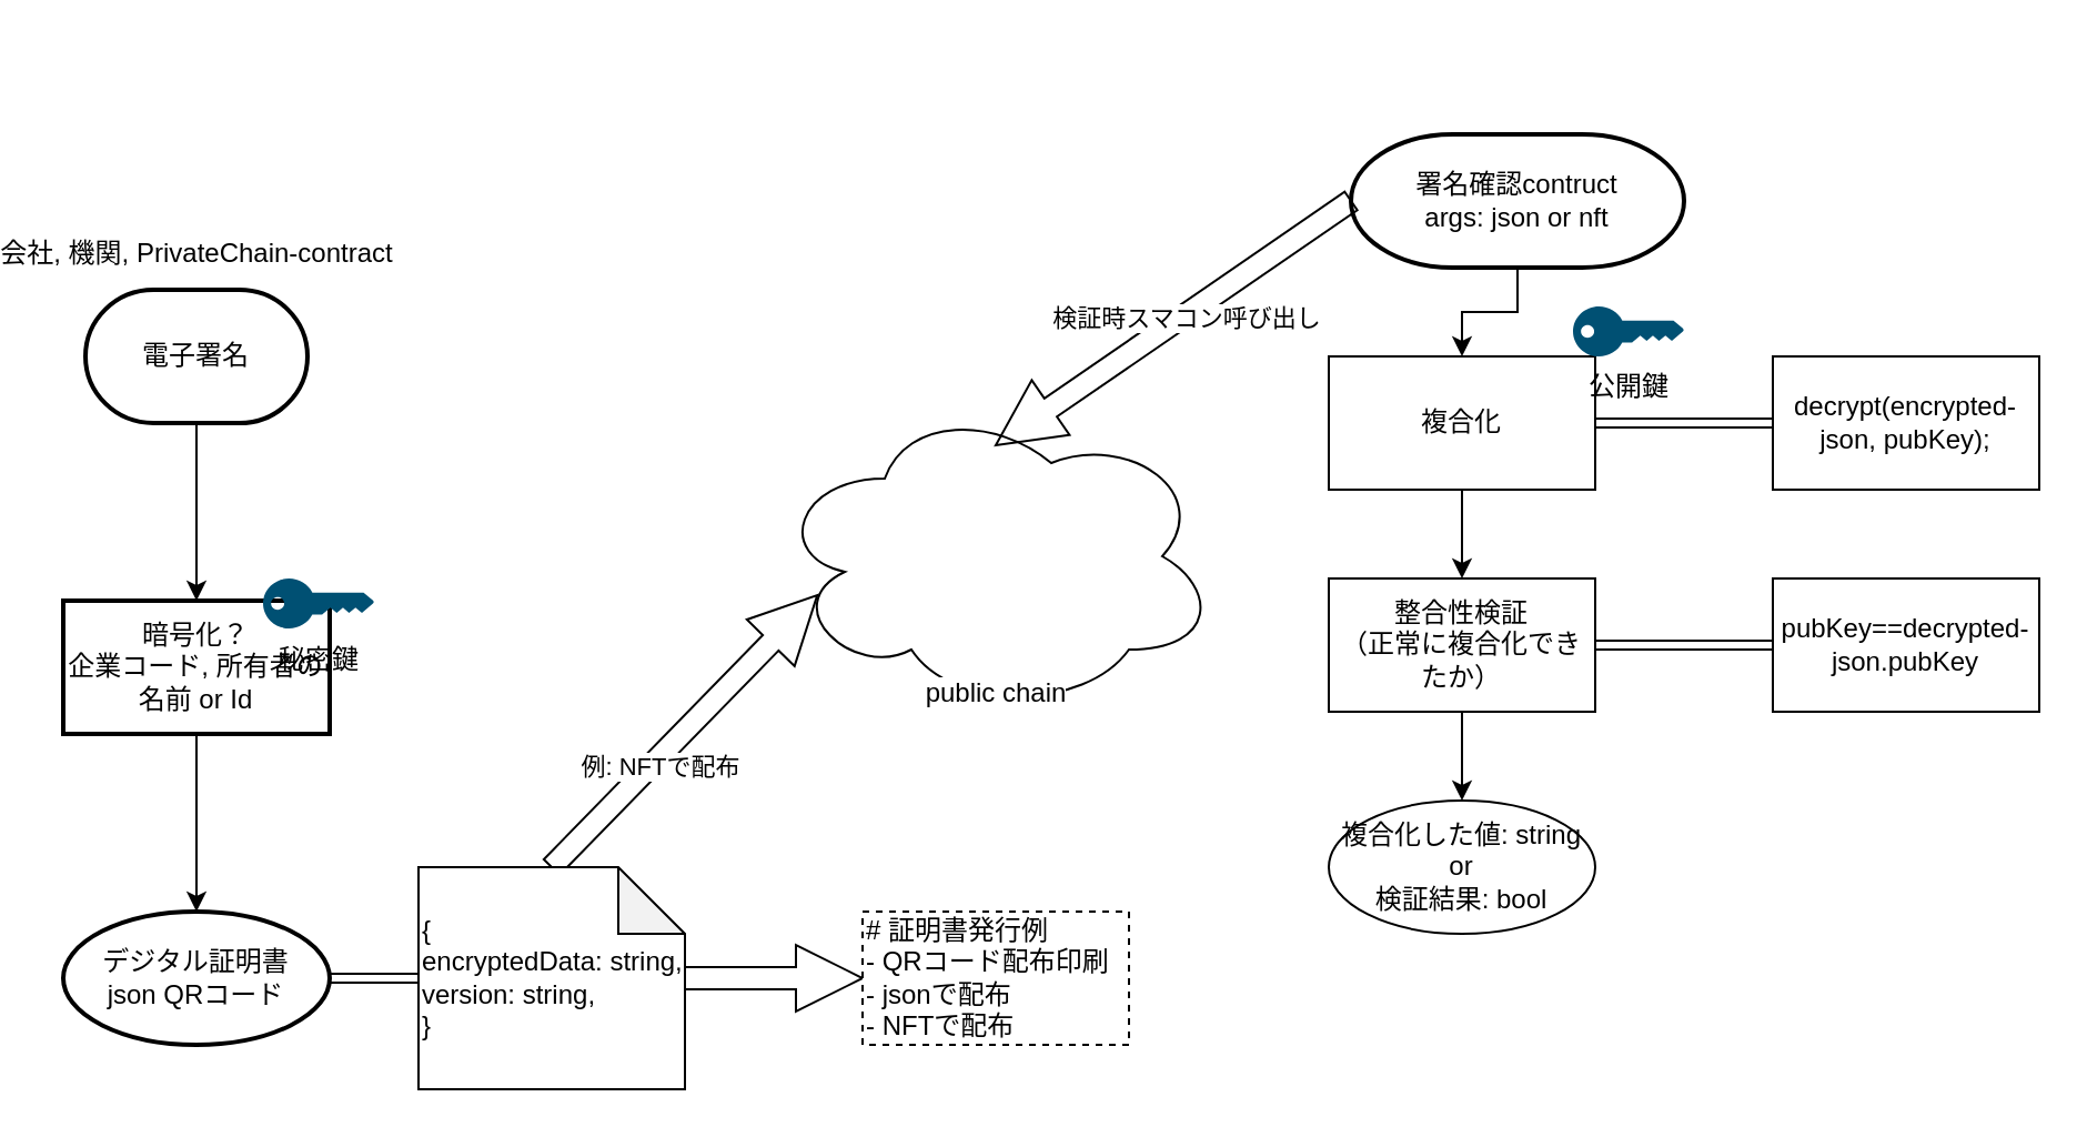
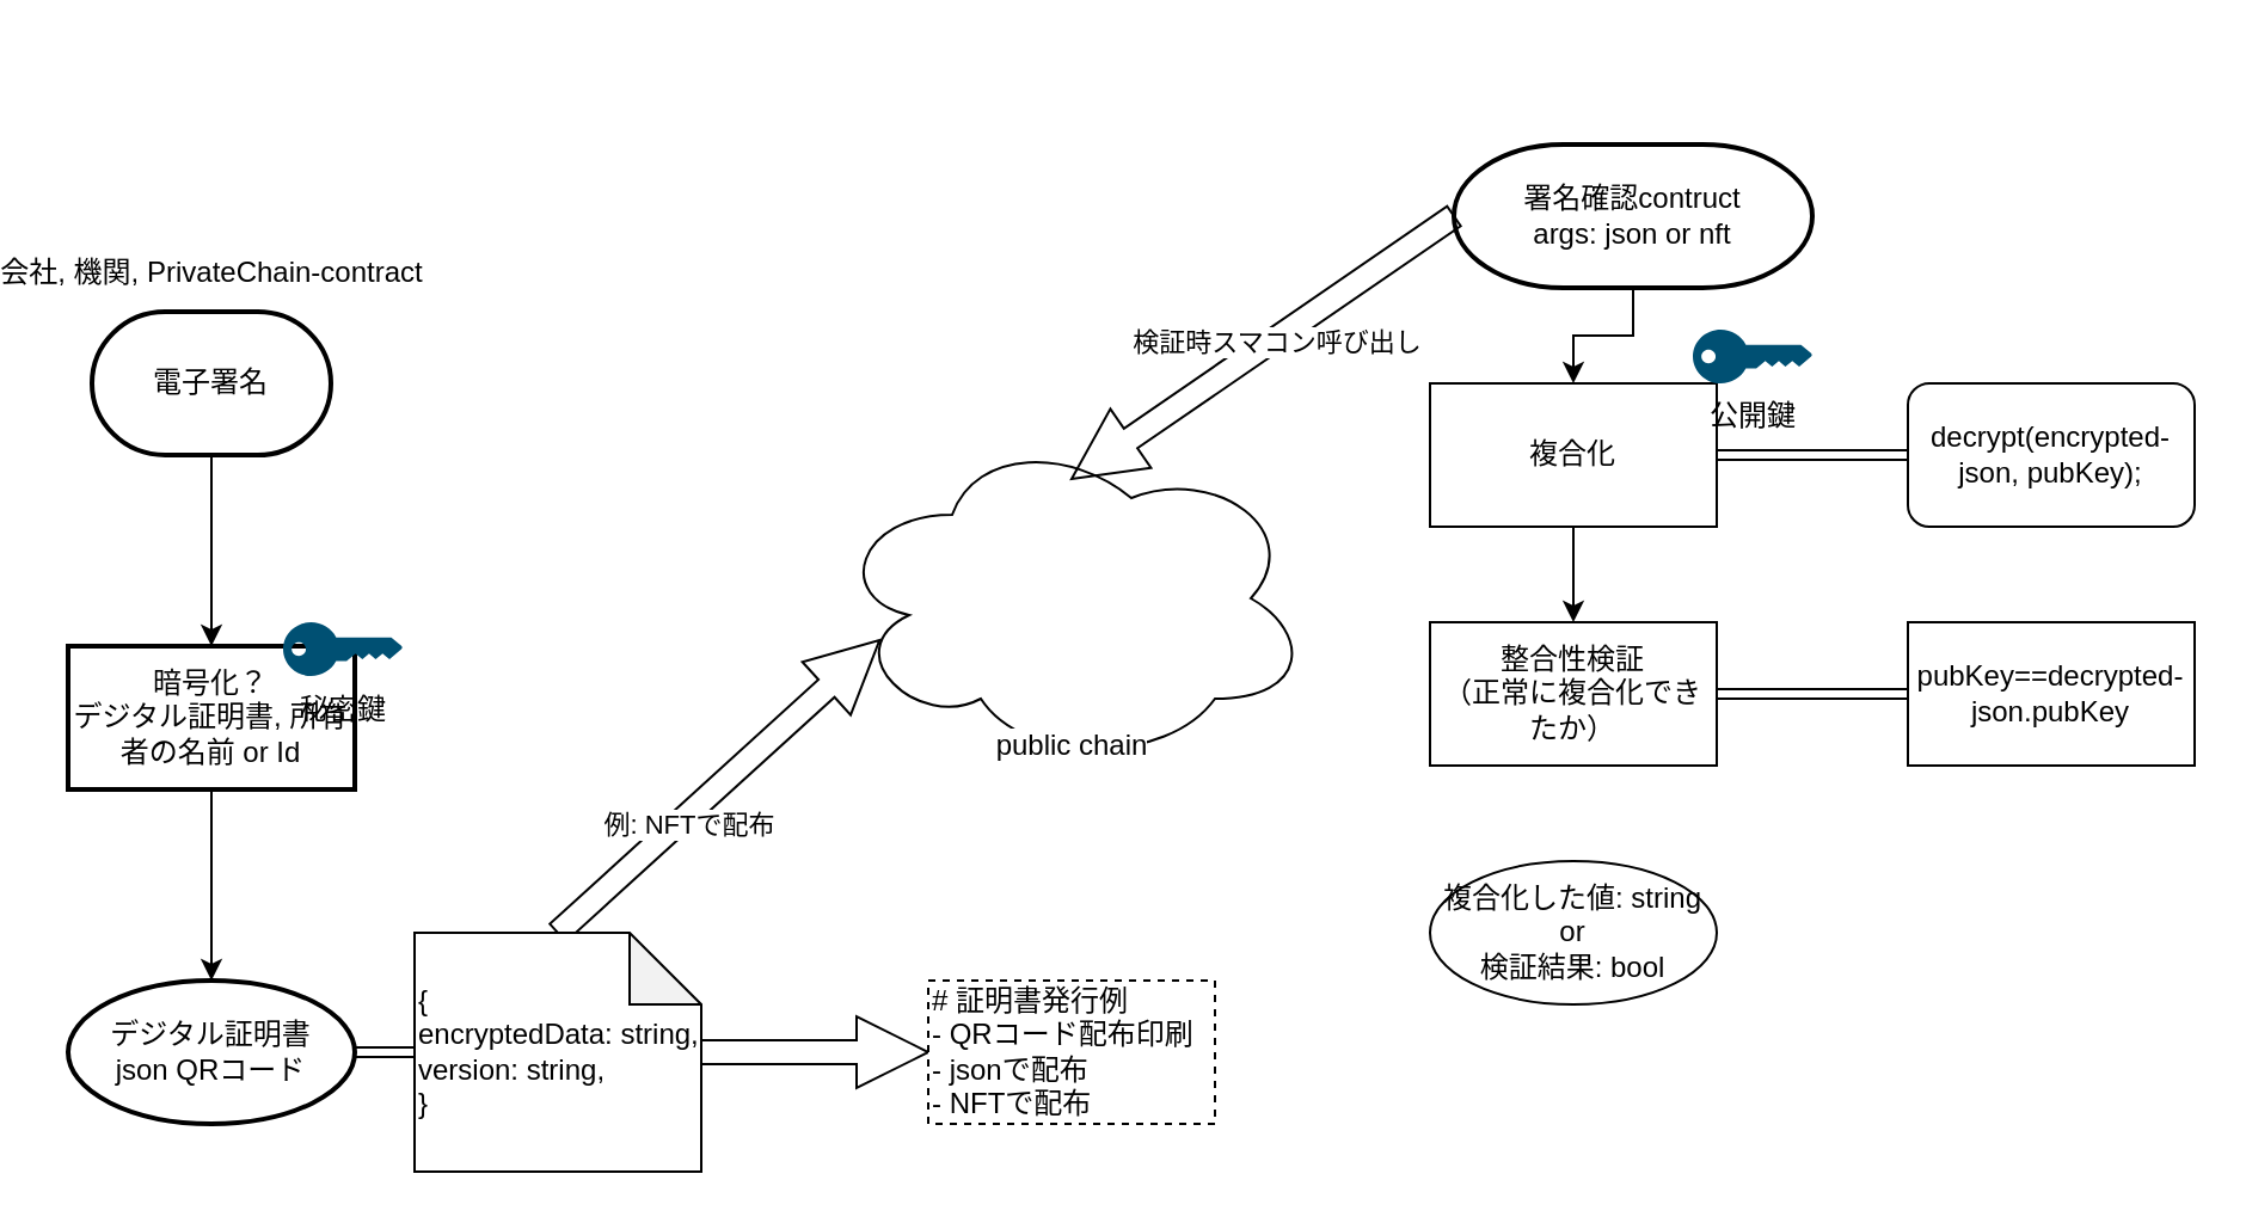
  <mxCell id="0" />
  <mxCell id="1" parent="0" />
  <mxCell id="2" value="" style="group" parent="1" vertex="1" connectable="0"><mxGeometry x="340" y="180" width="200" height="140" as="geometry" /></mxCell>
  <mxCell id="3" value="" style="ellipse;shape=cloud;whiteSpace=wrap;html=1;" parent="2" vertex="1"><mxGeometry width="200" height="140" as="geometry" /></mxCell>
  <mxCell id="4" value="public chain" style="shape=image;html=1;verticalAlign=top;verticalLabelPosition=bottom;labelBackgroundColor=#ffffff;imageAspect=0;aspect=fixed;image=https://cdn1.iconfinder.com/data/icons/cryptocurrency-blockchain-fintech-free/32/Cryptocurrency_blockchain_data-37-128.png" parent="2" vertex="1"><mxGeometry x="50" y="17.5" width="100" height="100" as="geometry" /></mxCell>
  <mxCell id="5" value="" style="edgeStyle=orthogonalEdgeStyle;rounded=0;orthogonalLoop=1;jettySize=auto;html=1;" parent="1" source="6" target="9" edge="1"><mxGeometry relative="1" as="geometry" /></mxCell>
  <mxCell id="6" value="署名確認contruct&lt;br&gt;args: json or nft" style="strokeWidth=2;html=1;shape=mxgraph.flowchart.terminator;whiteSpace=wrap;" parent="1" vertex="1"><mxGeometry x="600" y="60" width="150" height="60" as="geometry" /></mxCell>
  <mxCell id="7" value="" style="edgeStyle=orthogonalEdgeStyle;rounded=0;orthogonalLoop=1;jettySize=auto;html=1;" parent="1" source="9" target="13" edge="1"><mxGeometry relative="1" as="geometry" /></mxCell>
  <mxCell id="8" value="" style="edgeStyle=orthogonalEdgeStyle;rounded=0;orthogonalLoop=1;jettySize=auto;html=1;shape=link;" parent="1" source="9" target="14" edge="1"><mxGeometry relative="1" as="geometry" /></mxCell>
  <mxCell id="9" value="複合化" style="rounded=0;whiteSpace=wrap;html=1;" parent="1" vertex="1"><mxGeometry x="590" y="160" width="120" height="60" as="geometry" /></mxCell>
  <mxCell id="10" value="公開鍵" style="points=[[0,0.5,0],[0.24,0,0],[0.5,0.28,0],[0.995,0.475,0],[0.5,0.72,0],[0.24,1,0]];verticalLabelPosition=bottom;sketch=0;html=1;verticalAlign=top;aspect=fixed;align=center;pointerEvents=1;shape=mxgraph.cisco19.key;fillColor=#005073;strokeColor=none;" parent="1" vertex="1"><mxGeometry x="700" y="137.5" width="50" height="22.5" as="geometry" /></mxCell>
  <mxCell id="11" value="" style="edgeStyle=orthogonalEdgeStyle;shape=link;rounded=0;orthogonalLoop=1;jettySize=auto;html=1;" parent="1" source="13" target="15" edge="1"><mxGeometry relative="1" as="geometry" /></mxCell>
- <mxCell id="12" value="" style="edgeStyle=orthogonalEdgeStyle;rounded=0;orthogonalLoop=1;jettySize=auto;html=1;" parent="1" source="13" target="16" edge="1"><mxGeometry relative="1" as="geometry" /></mxCell>
  <mxCell id="13" value="整合性検証&lt;br&gt;（正常に複合化できたか）" style="whiteSpace=wrap;html=1;rounded=0;" parent="1" vertex="1"><mxGeometry x="590" y="260" width="120" height="60" as="geometry" /></mxCell>
- <mxCell id="14" value="decrypt(encrypted-json, pubKey);" style="whiteSpace=wrap;html=1;rounded=0;" parent="1" vertex="1"><mxGeometry x="790" y="160" width="120" height="60" as="geometry" /></mxCell>
+ <mxCell id="14" value="decrypt(encrypted-json, pubKey);" style="whiteSpace=wrap;html=1;rounded=1;" parent="1" vertex="1"><mxGeometry x="790" y="160" width="120" height="60" as="geometry" /></mxCell>
  <mxCell id="15" value="pubKey==decrypted-json.pubKey" style="whiteSpace=wrap;html=1;rounded=0;" parent="1" vertex="1"><mxGeometry x="790" y="260" width="120" height="60" as="geometry" /></mxCell>
  <mxCell id="16" value="複合化した値: string&lt;br&gt;or&lt;br&gt;検証結果: bool" style="ellipse;whiteSpace=wrap;html=1;rounded=0;" parent="1" vertex="1"><mxGeometry x="590" y="360" width="120" height="60" as="geometry" /></mxCell>
  <mxCell id="17" value="会社, 機関, PrivateChain-contract" style="shape=image;html=1;verticalAlign=top;verticalLabelPosition=bottom;labelBackgroundColor=#ffffff;imageAspect=0;aspect=fixed;image=https://cdn0.iconfinder.com/data/icons/analytic-investment-and-balanced-scorecard/512/8_Building_office_Tower_Headoffice-128.png" parent="1" vertex="1"><mxGeometry x="40" y="20" width="80" height="80" as="geometry" /></mxCell>
  <mxCell id="18" value="" style="edgeStyle=orthogonalEdgeStyle;rounded=0;orthogonalLoop=1;jettySize=auto;html=1;" edge="1" parent="1" source="19" target="21"><mxGeometry relative="1" as="geometry" /></mxCell>
  <mxCell id="19" value="電子署名" style="strokeWidth=2;html=1;shape=mxgraph.flowchart.terminator;whiteSpace=wrap;" parent="1" vertex="1"><mxGeometry x="30" y="130" width="100" height="60" as="geometry" /></mxCell>
  <mxCell id="20" value="" style="edgeStyle=orthogonalEdgeStyle;rounded=0;orthogonalLoop=1;jettySize=auto;html=1;" edge="1" parent="1" source="21" target="24"><mxGeometry relative="1" as="geometry" /></mxCell>
- <mxCell id="21" value="暗号化？&lt;br&gt;企業コード, 所有者の名前 or Id" style="whiteSpace=wrap;html=1;strokeWidth=2;" vertex="1" parent="1"><mxGeometry x="20" y="270" width="120" height="60" as="geometry" /></mxCell>
+ <mxCell id="21" value="暗号化？&lt;br&gt;デジタル証明書, 所有者の名前 or Id" style="whiteSpace=wrap;html=1;strokeWidth=2;" vertex="1" parent="1"><mxGeometry x="20" y="270" width="120" height="60" as="geometry" /></mxCell>
  <mxCell id="22" value="秘密鍵" style="points=[[0,0.5,0],[0.24,0,0],[0.5,0.28,0],[0.995,0.475,0],[0.5,0.72,0],[0.24,1,0]];verticalLabelPosition=bottom;sketch=0;html=1;verticalAlign=top;aspect=fixed;align=center;pointerEvents=1;shape=mxgraph.cisco19.key;fillColor=#005073;strokeColor=none;" parent="1" vertex="1"><mxGeometry x="110" y="260" width="50" height="22.5" as="geometry" /></mxCell>
  <mxCell id="23" value="" style="edgeStyle=orthogonalEdgeStyle;rounded=0;orthogonalLoop=1;jettySize=auto;html=1;shape=link;" edge="1" parent="1" source="24" target="28"><mxGeometry relative="1" as="geometry"><mxPoint x="219.55" y="485" as="targetPoint" /></mxGeometry></mxCell>
  <mxCell id="24" value="デジタル証明書&lt;br&gt;json QRコード" style="ellipse;whiteSpace=wrap;html=1;strokeWidth=2;" vertex="1" parent="1"><mxGeometry x="20" y="410" width="120" height="60" as="geometry" /></mxCell>
  <mxCell id="25" style="edgeStyle=orthogonalEdgeStyle;shape=arrow;rounded=0;orthogonalLoop=1;jettySize=auto;html=1;entryX=0.098;entryY=0.625;entryDx=0;entryDy=0;entryPerimeter=0;exitX=0.5;exitY=0;exitDx=0;exitDy=0;exitPerimeter=0;" edge="1" parent="1" source="28" target="3"><mxGeometry relative="1" as="geometry" /></mxCell>
  <mxCell id="26" value="例: NFTで配布" style="edgeLabel;html=1;align=center;verticalAlign=middle;resizable=0;points=[];" vertex="1" connectable="0" parent="25"><mxGeometry x="-0.311" y="11" relative="1" as="geometry"><mxPoint as="offset" /></mxGeometry></mxCell>
  <mxCell id="27" value="" style="edgeStyle=orthogonalEdgeStyle;shape=arrow;rounded=0;orthogonalLoop=1;jettySize=auto;html=1;" edge="1" parent="1" source="28" target="31"><mxGeometry relative="1" as="geometry" /></mxCell>
- <mxCell id="28" value="{&lt;br&gt;encryptedData: string,&lt;br&gt;version: string,&lt;br&gt;}" style="shape=note;whiteSpace=wrap;html=1;backgroundOutline=1;darkOpacity=0.05;align=left;" vertex="1" parent="1"><mxGeometry x="180" y="390" width="120" height="100" as="geometry" /></mxCell>
+ <mxCell id="28" value="{&lt;br&gt;encryptedData: string,&lt;br&gt;version: string,&lt;br&gt;}" style="shape=note;whiteSpace=wrap;html=1;backgroundOutline=1;darkOpacity=0.05;align=left;" vertex="1" parent="1"><mxGeometry x="165" y="390" width="120" height="100" as="geometry" /></mxCell>
  <mxCell id="29" style="edgeStyle=orthogonalEdgeStyle;shape=arrow;rounded=0;orthogonalLoop=1;jettySize=auto;html=1;entryX=0.5;entryY=0.143;entryDx=0;entryDy=0;entryPerimeter=0;exitX=0;exitY=0.5;exitDx=0;exitDy=0;exitPerimeter=0;" edge="1" parent="1" source="6" target="3"><mxGeometry relative="1" as="geometry"><mxPoint x="460" y="70" as="sourcePoint" /></mxGeometry></mxCell>
  <mxCell id="30" value="検証時スマコン呼び出し" style="edgeLabel;html=1;align=center;verticalAlign=middle;resizable=0;points=[];" vertex="1" connectable="0" parent="29"><mxGeometry x="-0.445" y="52" relative="1" as="geometry"><mxPoint as="offset" /></mxGeometry></mxCell>
  <mxCell id="31" value="&lt;span style=&quot;text-align: center;&quot;&gt;# 証明書発行例&lt;br&gt;- QRコード配布印刷&lt;br&gt;- jsonで配布&lt;br&gt;- NFTで配布&lt;br&gt;&lt;/span&gt;" style="whiteSpace=wrap;html=1;align=left;dashed=1;" vertex="1" parent="1"><mxGeometry x="380" y="410" width="120" height="60" as="geometry" /></mxCell>
